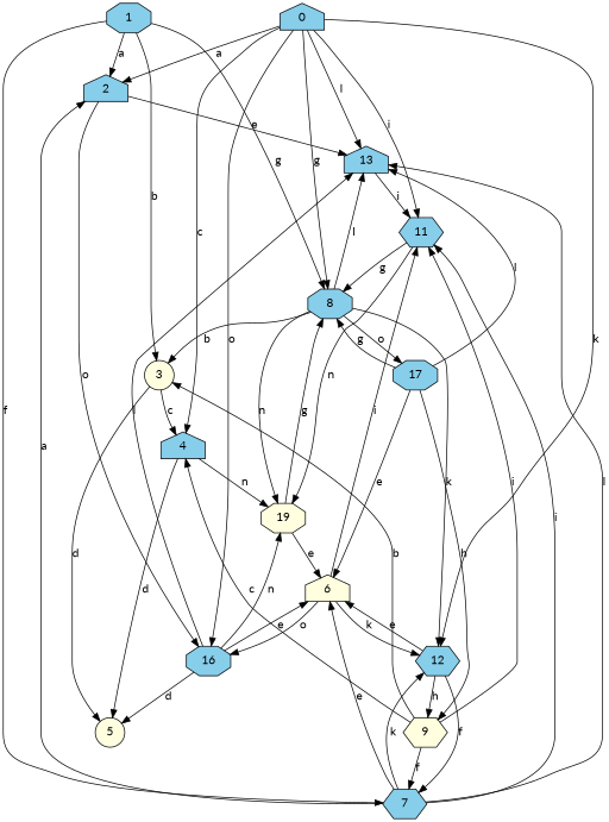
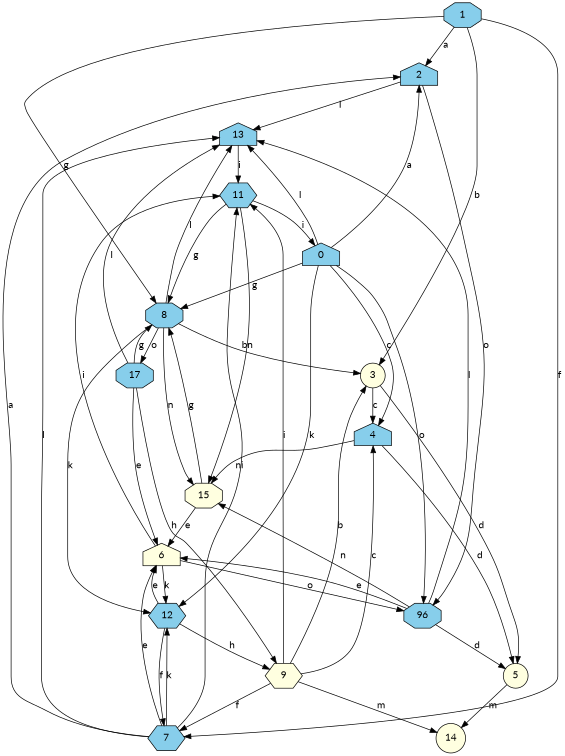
  strict digraph {
    fontname=Lato
    node [fillcolor=skyblue fontname=Lato shape=house style=filled]
    edge [fontname=Lato]
    2
    1 [shape=octagon]
    3 [fillcolor=lightyellow shape=circle]
    7 [shape=hexagon]
    8 [shape=octagon]
    13
-   16 [shape=octagon]
+   16 [shape=octagon label=96]
    4
    5 [fillcolor=lightyellow shape=circle]
    12 [shape=hexagon]
    11 [shape=hexagon]
    6 [fillcolor=lightyellow]
-   15 [fillcolor=lightyellow shape=octagon label=19]
+   15 [fillcolor=lightyellow shape=octagon]
    17 [shape=octagon]
+   14 [fillcolor=lightyellow shape=circle]
    9 [fillcolor=lightyellow shape=hexagon]
    0
-   2 -> 13 [label=e]
+   2 -> 13 [label=l]
    2 -> 16 [label=o]
    1 -> 2 [label=a]
    1 -> 3 [label=b]
    1 -> 7 [label=f]
    1 -> 8 [label=g]
    3 -> 4 [label=c]
    3 -> 5 [label=d]
    7 -> 2 [label=a]
    7 -> 13 [label=l]
    7 -> 12 [label=k]
    7 -> 11 [label=i]
    7 -> 6 [label=e]
    8 -> 3 [label=b]
    8 -> 13 [label=l]
    8 -> 12 [label=k]
    8 -> 15 [label=n]
    8 -> 17 [label=o]
    13 -> 11 [label=i]
    16 -> 13 [label=l]
    16 -> 5 [label=d]
    16 -> 6 [label=e]
    16 -> 15 [label=n]
    4 -> 5 [label=d]
    4 -> 15 [label=n]
+   5 -> 14 [label=m]
    12 -> 7 [label=f]
    12 -> 6 [label=e]
    12 -> 9 [label=h]
    11 -> 8 [label=g]
    11 -> 15 [label=n]
    6 -> 16 [label=o]
    6 -> 12 [label=k]
    6 -> 11 [label=i]
    15 -> 8 [label=g]
    15 -> 6 [label=e]
    17 -> 8 [label=g]
    17 -> 13 [label=l]
    17 -> 6 [label=e]
    17 -> 9 [label=h]
    9 -> 3 [label=b]
    9 -> 7 [label=f]
    9 -> 4 [label=c]
    9 -> 11 [label=i]
+   9 -> 14 [label=m]
    0 -> 2 [label=a]
    0 -> 8 [label=g]
    0 -> 13 [label=l]
    0 -> 16 [label=o]
    0 -> 4 [label=c]
    0 -> 12 [label=k]
-   0 -> 11 [label=i]
+   11 -> 0 [label=i]
  }
